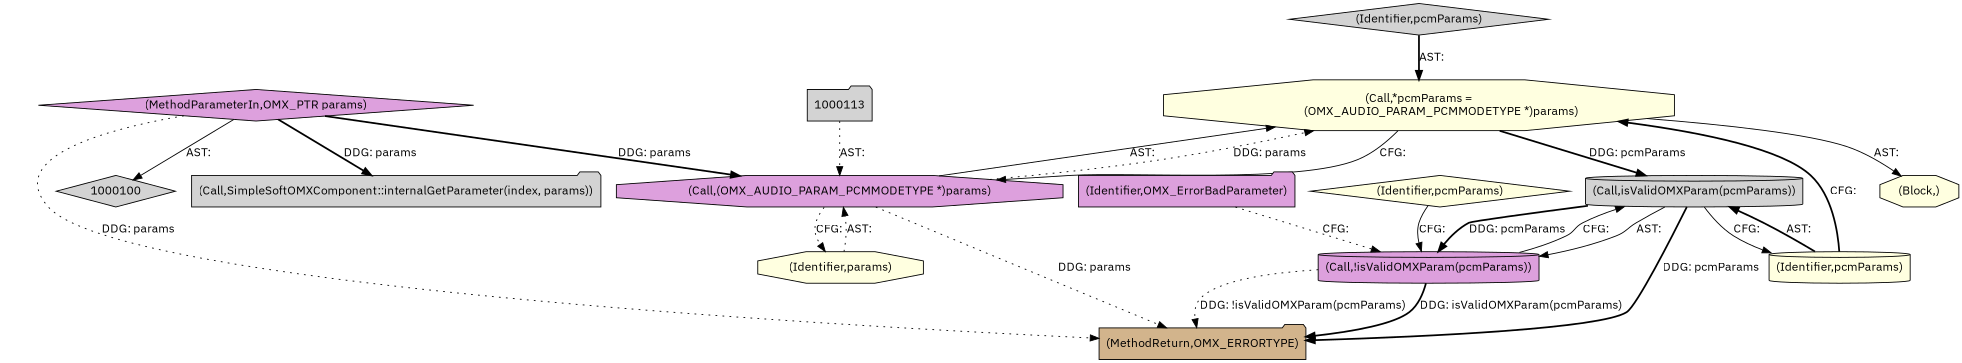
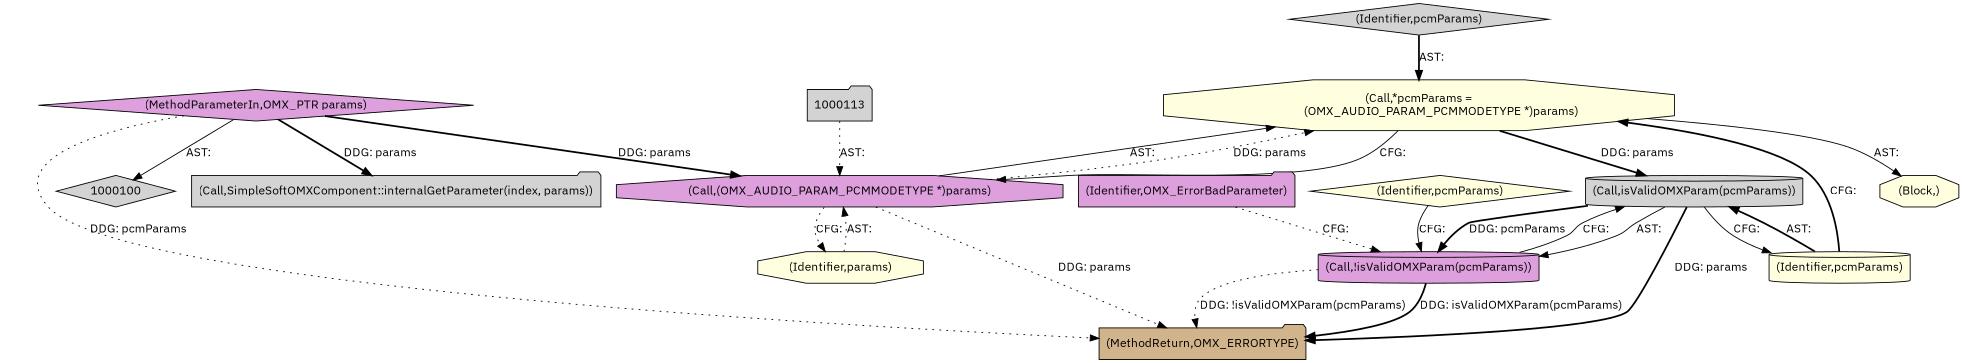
  digraph {
    fontname="IBM Plex Sans"
    node [fillcolor=lightyellow fontname="IBM Plex Sans" shape=octagon style=filled]
    edge [fontname="IBM Plex Sans" style=bold]
    n1 [label="(Call,*pcmParams =\n                 (OMX_AUDIO_PARAM_PCMMODETYPE *)params)"]
    n2 [fillcolor=plum label="(Call,(OMX_AUDIO_PARAM_PCMMODETYPE *)params)"]
    n3 [fillcolor=lightgrey label="(Call,isValidOMXParam(pcmParams))" shape=cylinder]
    n4 [label="(Block,)"]
    n5 [fillcolor=tan label="(MethodReturn,OMX_ERRORTYPE)" shape=folder]
    n6 [label="(Identifier,params)"]
    n7 [fillcolor=plum label="(Call,!isValidOMXParam(pcmParams))" shape=cylinder]
    n8 [label="(Identifier,pcmParams)" shape=cylinder]
    n9 [fillcolor=plum label="(MethodParameterIn,OMX_PTR params)" shape=diamond]
    n10 [fillcolor=lightgrey label="(Call,SimpleSoftOMXComponent::internalGetParameter(index, params))" shape=folder]
    1000100 [fillcolor=lightgrey shape=diamond]
    n12 [label="(Identifier,pcmParams)" shape=diamond]
    n13 [fillcolor=lightgrey label="(Identifier,pcmParams)" shape=diamond]
    n14 [fillcolor=plum label="(Identifier,OMX_ErrorBadParameter)" shape=folder]
    1000113 [fillcolor=lightgrey shape=folder]
    n1 -> n2 [label="CFG: " style=solid]
-   n1 -> n3 [label="DDG: pcmParams"]
+   n1 -> n3 [label="DDG: params"]
    n1 -> n4 [label="AST: " style=solid]
    n2 -> n1 [label="AST: " style=solid]
    n2 -> n1 [label="DDG: params" style=dotted]
    n2 -> n5 [label="DDG: params" style=dotted]
    n2 -> n6 [label="CFG: " style=dotted]
-   n3 -> n5 [label="DDG: pcmParams"]
+   n3 -> n5 [label="DDG: params"]
    n3 -> n7 [label="AST: " style=solid]
    n3 -> n7 [label="DDG: pcmParams"]
    n3 -> n8 [label="CFG: " style=solid]
    n6 -> n2 [label="AST: " style=dotted]
    n7 -> n3 [label="CFG: " style=solid]
    n7 -> n5 [label="DDG: isValidOMXParam(pcmParams)"]
    n7 -> n5 [label="DDG: !isValidOMXParam(pcmParams)" style=dotted]
    n8 -> n1 [label="CFG: "]
    n8 -> n3 [label="AST: "]
    n9 -> n2 [label="DDG: params"]
-   n9 -> n5 [label="DDG: params" style=dotted]
+   n9 -> n5 [label="DDG: pcmParams" style=dotted]
    n9 -> n10 [label="DDG: params"]
    n9 -> 1000100 [label="AST: " style=solid]
    n12 -> n7 [label="CFG: " style=solid]
    n13 -> n1 [label="AST: "]
    n14 -> n7 [label="CFG: " style=dotted]
    1000113 -> n2 [label="AST: " style=dotted]
  }
